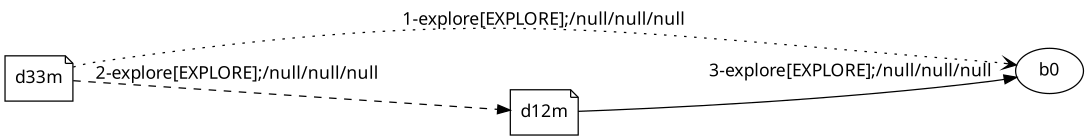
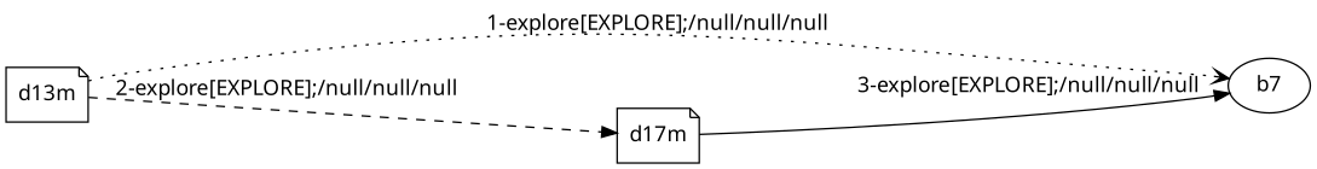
  digraph {
    fontname="Noto Sans"
    rankdir=LR
    node [fontname="Noto Sans" shape=note]
    edge [arrowhead=normal fontname="Noto Sans"]
-   b0 [shape=ellipse]
-   d33m
-   d17m [label=d12m]
+   b0 [shape=ellipse label=b7]
+   d33m [label=d13m]
+   d17m
    d33m -> b0 [arrowhead=vee label="1-explore[EXPLORE];/null/null/null" style=dotted]
    d33m -> d17m [label="2-explore[EXPLORE];/null/null/null" style=dashed]
    d17m -> b0 [label="3-explore[EXPLORE];/null/null/null" style=solid]
  }
